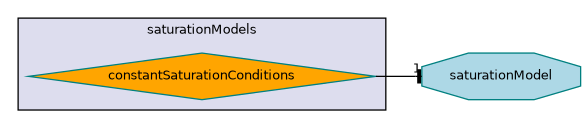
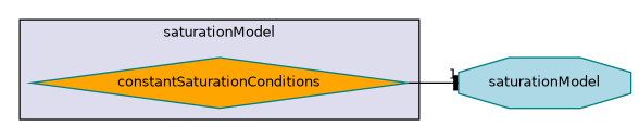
  digraph {
    compound=true
    rankdir=LR
    node [fontname=Helvetica fontsize=10 style=filled color=teal]
    n1 [fillcolor=orange label=constantSaturationConditions pencolor=black shape=diamond]
    n2 [label=saturationModel shape=octagon fillcolor=lightblue]
    subgraph cluster_1 {
      bgcolor="#ddddee"
      fontname=Helvetica
      fontsize=10
-     label=saturationModels
+     label=saturationModel
      pencolor=black
      n1
    }
    n1 -> n2 [headlabel=1 labeldistance=1.5 labelfontname=Helvetica labelfontsize=10 style=solid arrowhead=tee]
  }
